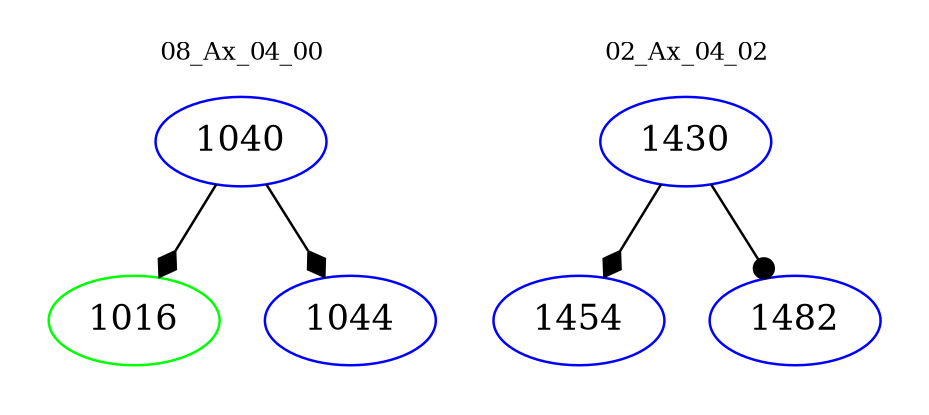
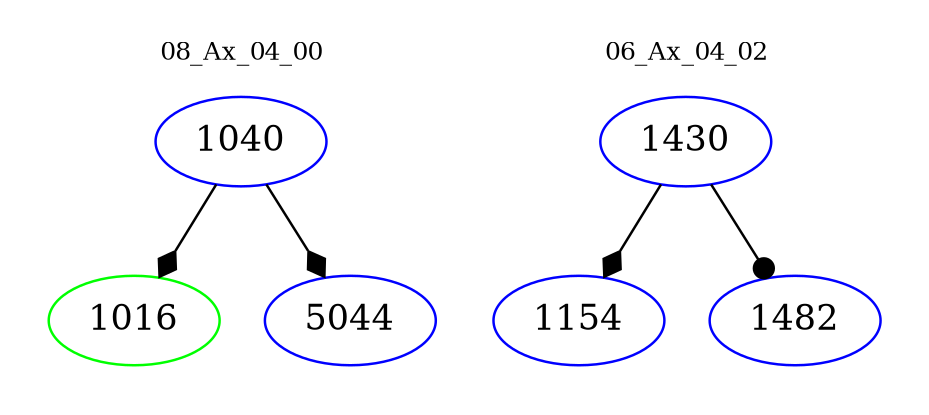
  digraph {
    node [color=blue]
    edge [arrowhead=diamond color=black]
    n1 [label=1040]
    n2 [color=green label=1016]
-   n3 [label=1044]
+   n3 [label=5044]
    n4 [label=1430]
-   n5 [label=1454]
+   n5 [label=1154]
    n6 [label=1482]
    subgraph cluster_1 {
      color=white
      fontsize=10
      label="08_Ax_04_00"
      n1
      n2
      n3
    }
    subgraph cluster_2 {
      color=white
      fontsize=10
-     label="02_Ax_04_02"
+     label="06_Ax_04_02"
      n4
      n5
      n6
    }
    n1 -> n2
    n1 -> n3
    n4 -> n5
    n4 -> n6 [arrowhead=dot]
  }
